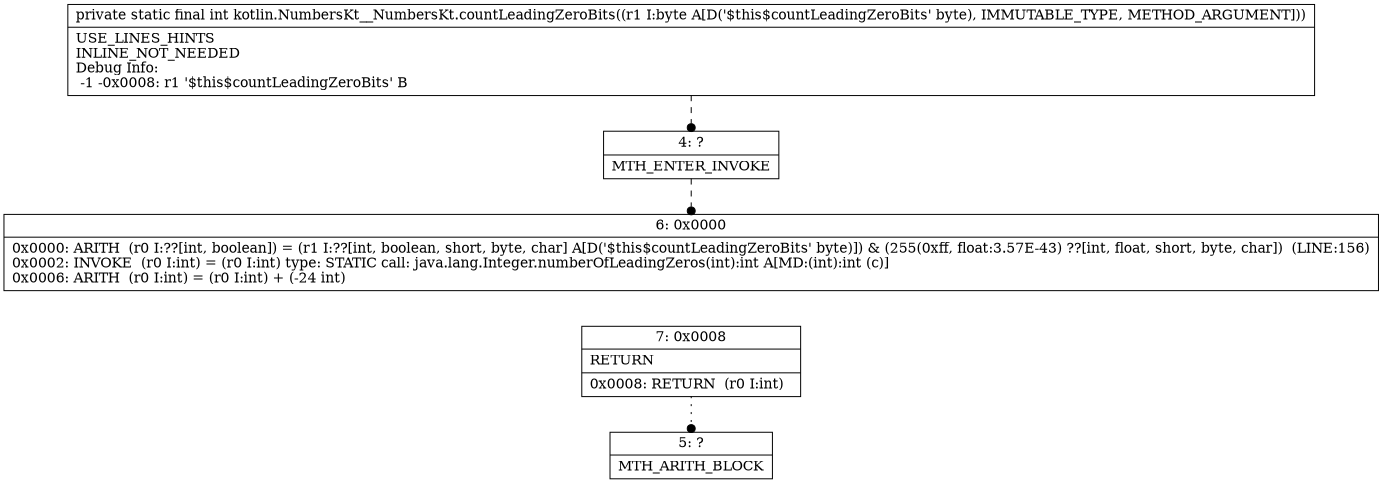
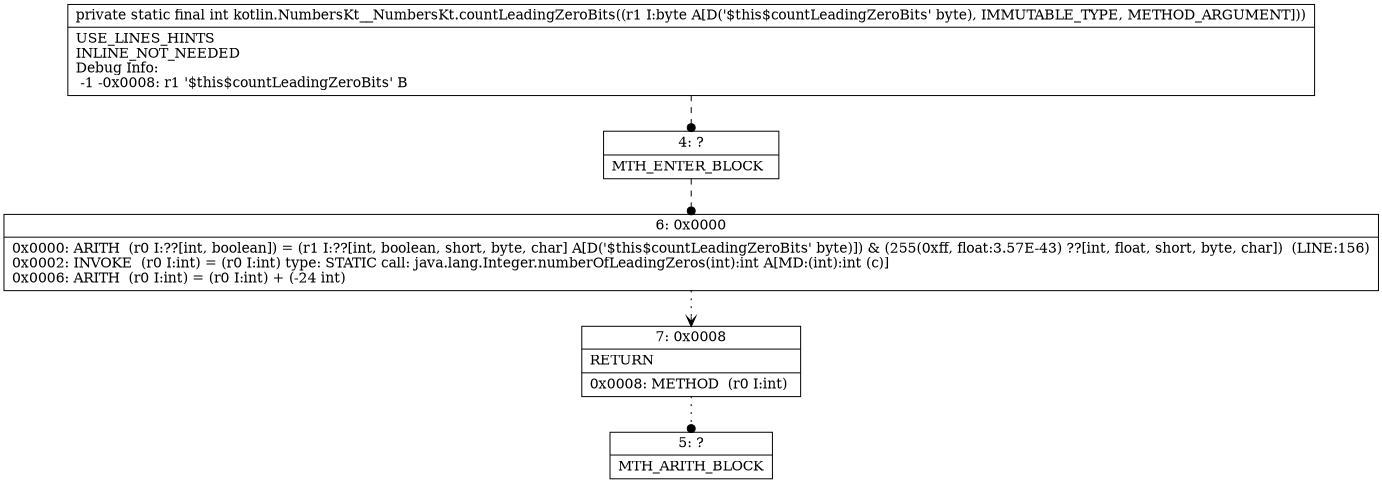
  digraph {
    node [shape=record]
    edge [arrowhead=dot style=dashed]
-   n1 [label="{4\:\ ?|MTH_ENTER_INVOKE\l}"]
+   n1 [label="{4\:\ ?|MTH_ENTER_BLOCK\l}"]
    n2 [label="{6\:\ 0x0000|0x0000: ARITH  (r0 I:??[int, boolean]) = (r1 I:??[int, boolean, short, byte, char] A[D('$this$countLeadingZeroBits' byte)]) & (255(0xff, float:3.57E\-43) ??[int, float, short, byte, char])  (LINE:156)\l0x0002: INVOKE  (r0 I:int) = (r0 I:int) type: STATIC call: java.lang.Integer.numberOfLeadingZeros(int):int A[MD:(int):int (c)]\l0x0006: ARITH  (r0 I:int) = (r0 I:int) + (\-24 int) \l}"]
-   n3 [label="{7\:\ 0x0008|RETURN\l|0x0008: RETURN  (r0 I:int) \l}"]
+   n3 [label="{7\:\ 0x0008|RETURN\l|0x0008: METHOD  (r0 I:int) \l}"]
    n4 [label="{5\:\ ?|MTH_ARITH_BLOCK\l}"]
    n5 [label="{private static final int kotlin.NumbersKt__NumbersKt.countLeadingZeroBits((r1 I:byte A[D('$this$countLeadingZeroBits' byte), IMMUTABLE_TYPE, METHOD_ARGUMENT]))  | USE_LINES_HINTS\lINLINE_NOT_NEEDED\lDebug Info:\l  \-1 \-0x0008: r1 '$this$countLeadingZeroBits' B\l}"]
    n1 -> n2
+   n2 -> n3 [arrowhead=vee style=dotted]
    n3 -> n4 [style=dotted]
    n5 -> n1
  }
